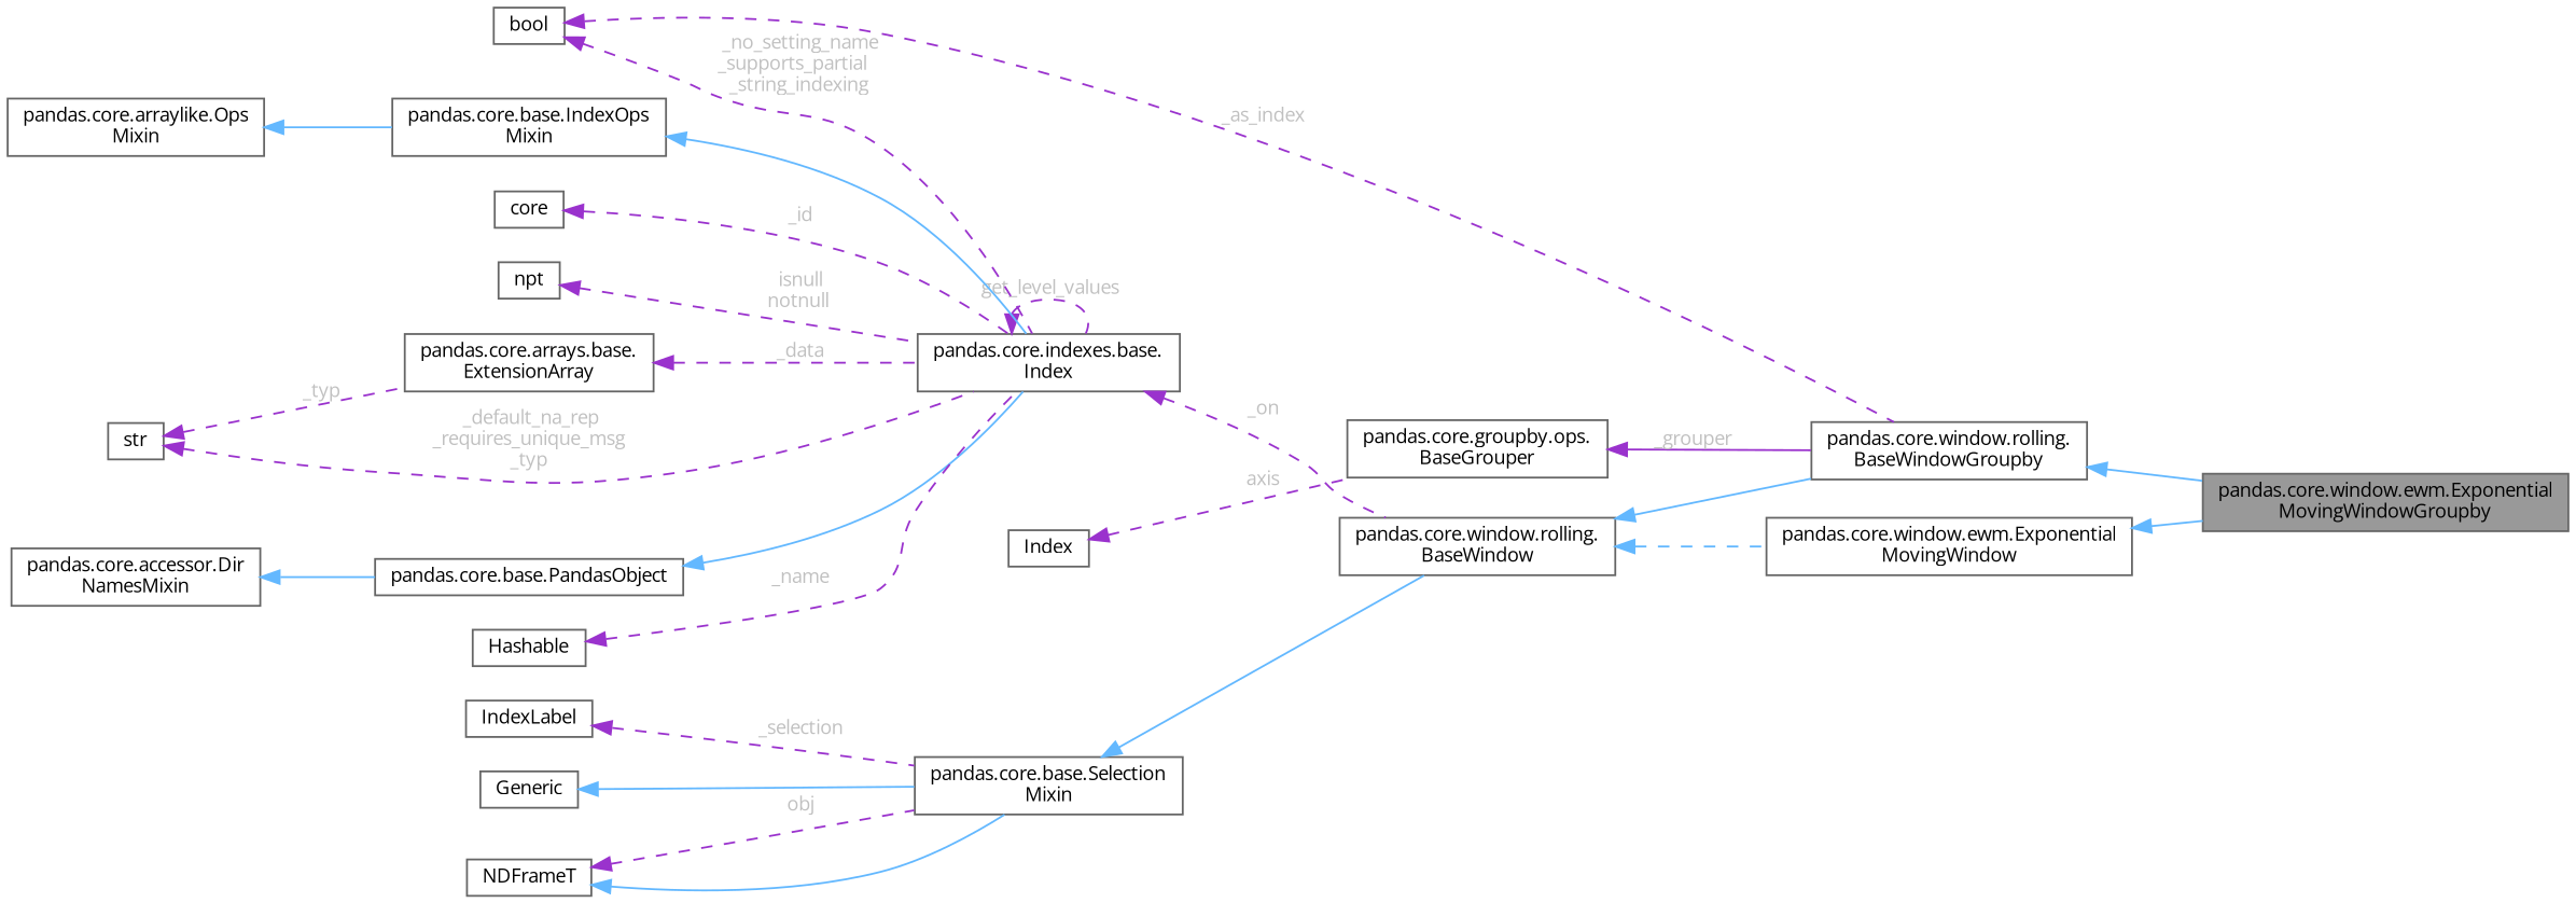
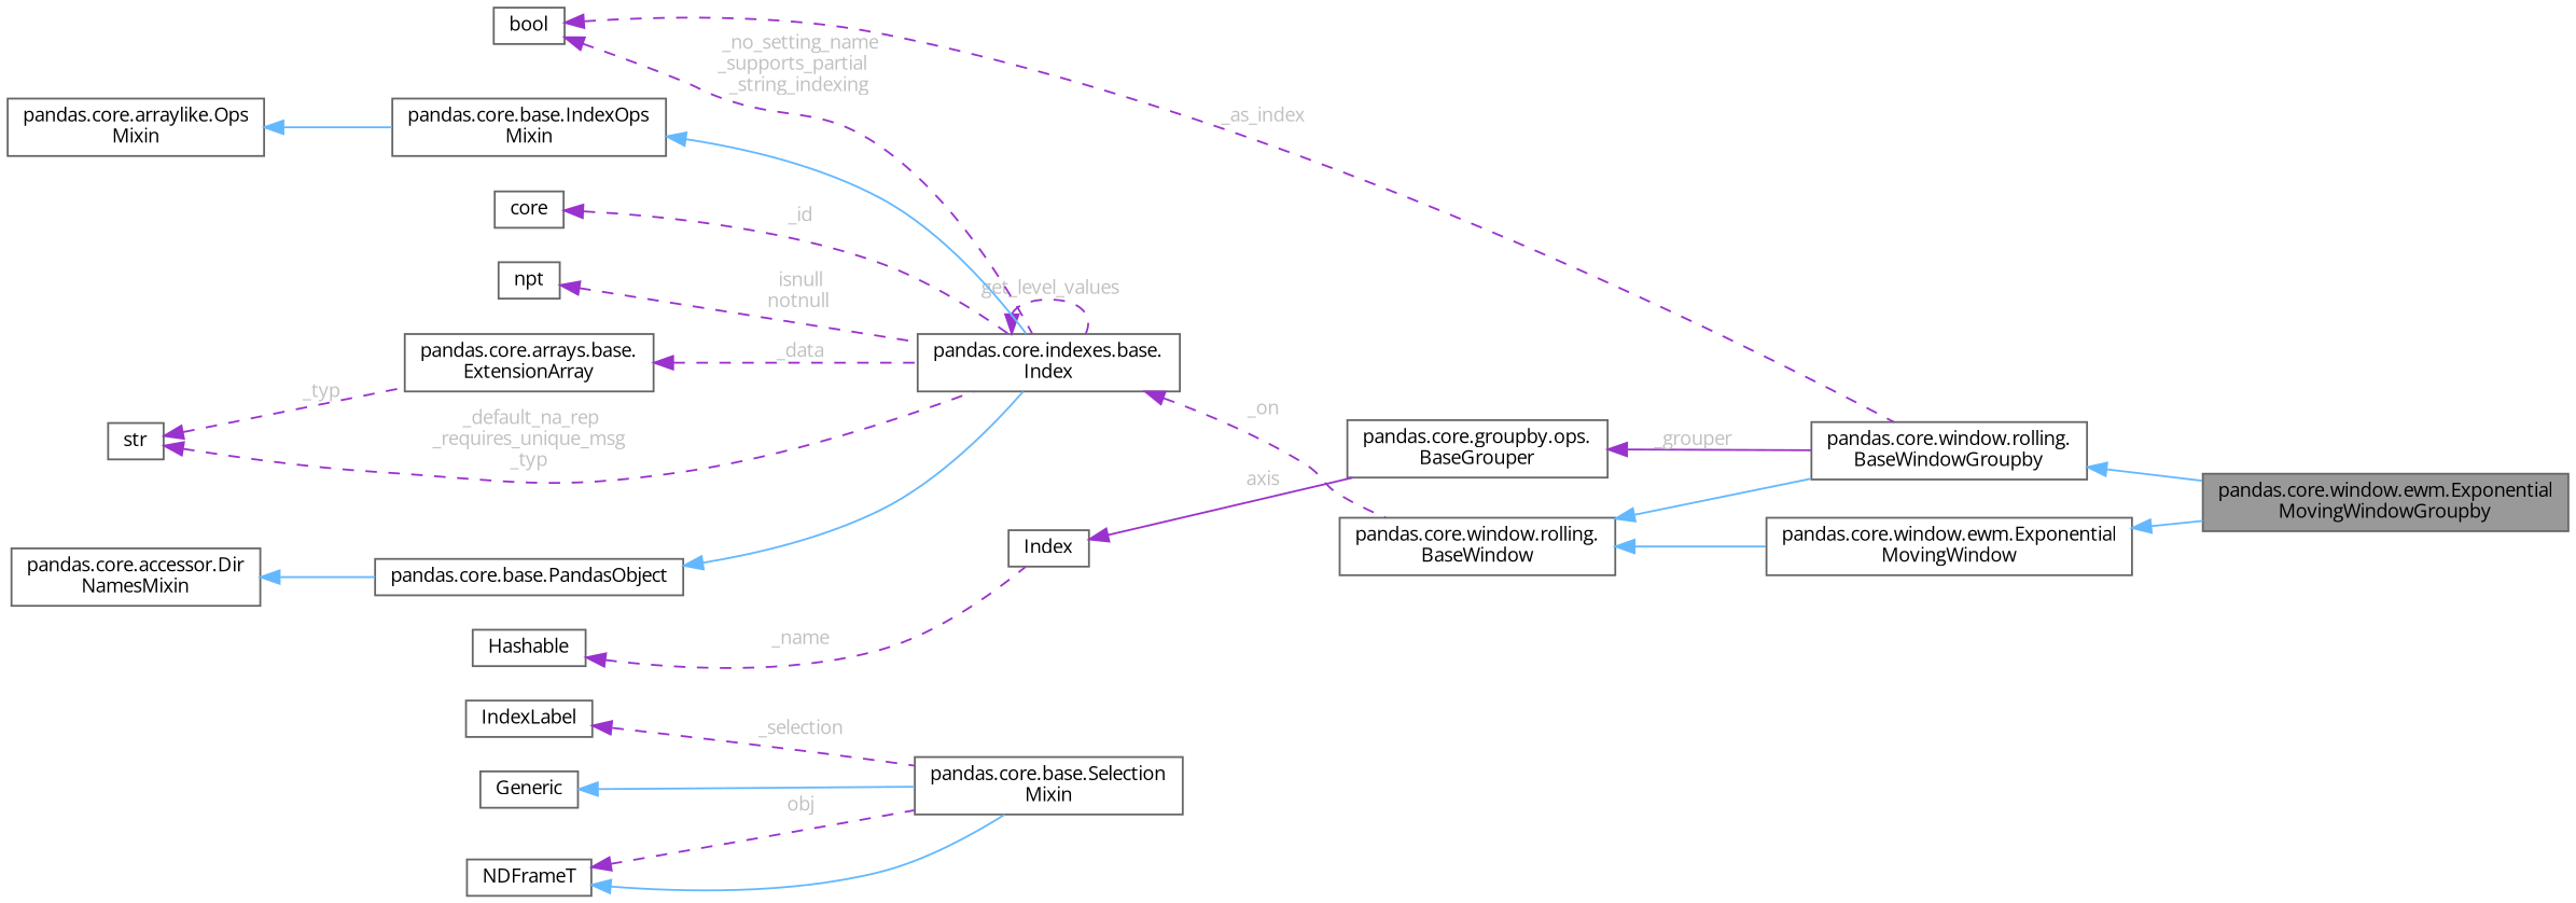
  digraph {
    fontname="Open Sans"
    rankdir=LR
    node [color=gray40 fillcolor=white fontname="Open Sans" fontsize=10 shape=box style=filled]
    edge [color=darkorchid3 dir=back fontname="Open Sans" fontsize=10 labelfontname=Helvetica labelfontsize=10 style=dashed fontcolor=grey]
    n1 [fillcolor=grey60 fontcolor=black height=0.2 label="pandas.core.window.ewm.Exponential\lMovingWindowGroupby" width=0.4]
    n2 [height=0.2 label="pandas.core.window.rolling.\lBaseWindowGroupby" width=0.4]
    n3 [height=0.2 label="pandas.core.window.rolling.\lBaseWindow" width=0.4]
    n4 [height=0.2 label="pandas.core.window.ewm.Exponential\lMovingWindow" width=0.4]
    n5 [height=0.2 label="pandas.core.base.Selection\lMixin" width=0.4]
    n6 [height=0.2 label=Generic width=0.4]
    n7 [height=0.2 label=NDFrameT width=0.4]
    n8 [height=0.2 label=IndexLabel width=0.4]
    n9 [height=0.2 label="pandas.core.indexes.base.\lIndex" width=0.4]
    n10 [height=0.2 label="pandas.core.base.IndexOps\lMixin" width=0.4]
    n11 [height=0.2 label="pandas.core.arraylike.Ops\lMixin" width=0.4]
    n12 [height=0.2 label="pandas.core.base.PandasObject" width=0.4]
    n13 [height=0.2 label="pandas.core.accessor.Dir\lNamesMixin" width=0.4]
    n14 [height=0.2 label=str width=0.4]
    n15 [height=0.2 label="pandas.core.arrays.base.\lExtensionArray" width=0.4]
    n16 [height=0.2 label=core width=0.4]
    n17 [height=0.2 label=Hashable width=0.4]
    n18 [height=0.2 label=bool width=0.4]
    n19 [height=0.2 label=npt width=0.4]
    n20 [height=0.2 label="pandas.core.groupby.ops.\lBaseGrouper" width=0.4]
    n21 [height=0.2 label=Index width=0.4]
    n2 -> n1 [color=steelblue1 style=solid fontcolor=""]
    n3 -> n2 [color=steelblue1 style=solid fontcolor=""]
-   n3 -> n4 [color=steelblue1 fontcolor=""]
+   n3 -> n4 [color=steelblue1 style=solid fontcolor=""]
    n4 -> n1 [color=steelblue1 style=solid fontcolor=""]
-   n5 -> n3 [color=steelblue1 style=solid fontcolor=""]
    n6 -> n5 [color=steelblue1 style=solid fontcolor=""]
    n7 -> n5 [color=steelblue1 style=solid fontcolor=""]
    n7 -> n5 [label=" obj"]
    n8 -> n5 [label=" _selection"]
    n9 -> n3 [label=" _on"]
    n9 -> n9 [label=" get_level_values"]
    n10 -> n9 [color=steelblue1 style=solid fontcolor=""]
    n11 -> n10 [color=steelblue1 style=solid fontcolor=""]
    n12 -> n9 [color=steelblue1 style=solid fontcolor=""]
    n13 -> n12 [color=steelblue1 style=solid fontcolor=""]
    n14 -> n9 [label=" _default_na_rep\n_requires_unique_msg\n_typ"]
    n14 -> n15 [label=" _typ"]
    n15 -> n9 [label=" _data"]
    n16 -> n9 [label=" _id"]
-   n17 -> n9 [label=" _name"]
+   n17 -> n21 [label=" _name"]
    n18 -> n2 [label=" _as_index"]
    n18 -> n9 [label=" _no_setting_name\n_supports_partial\l_string_indexing"]
    n19 -> n9 [label=" isnull\nnotnull"]
    n20 -> n2 [label=" _grouper" style=solid]
-   n21 -> n20 [label=" axis"]
+   n21 -> n20 [label=" axis" style=solid]
  }
